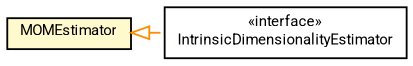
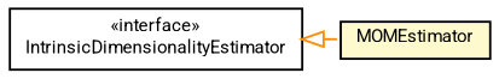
  digraph {
    nodesep=0.15
    rankdir=LR
    ranksep=0.25
    node [fontcolor=black fontname=Roboto fontsize=8 margin=0 shape=plaintext]
    n1 [height=0 label=<<table title="de.lmu.ifi.dbs.elki.math.statistics.intrinsicdimensionality.IntrinsicDimensionalityEstimator" border="0" cellborder="1" cellspacing="0" cellpadding="2" href="IntrinsicDimensionalityEstimator.html" target="_parent"> 		<tr><td><table border="0" cellspacing="0" cellpadding="1"> 		<tr><td align="center" balign="center"> &#171;interface&#187; </td></tr> 		<tr><td align="center" balign="center"> <font face="Roboto">IntrinsicDimensionalityEstimator</font> </td></tr> 		</table></td></tr> 		</table>> width=0]
    n2 [height=0 label=<<table title="de.lmu.ifi.dbs.elki.math.statistics.intrinsicdimensionality.MOMEstimator" border="0" cellborder="1" cellspacing="0" cellpadding="2" bgcolor="lemonChiffon" href="MOMEstimator.html" target="_parent"> 		<tr><td><table border="0" cellspacing="0" cellpadding="1"> 		<tr><td align="center" balign="center"> <font face="Roboto">MOMEstimator</font> </td></tr> 		</table></td></tr> 		</table>> width=0]
-   n2 -> n1 [arrowtail=empty color=darkorange dir=back fontname=Roboto fontsize=7 labelfontname=Roboto labelfontsize=7 style=dashed weight=9]
+   n1 -> n2 [arrowtail=empty color=darkorange dir=back fontname=Roboto fontsize=7 labelfontname=Roboto labelfontsize=7 style=dashed weight=9]
  }
